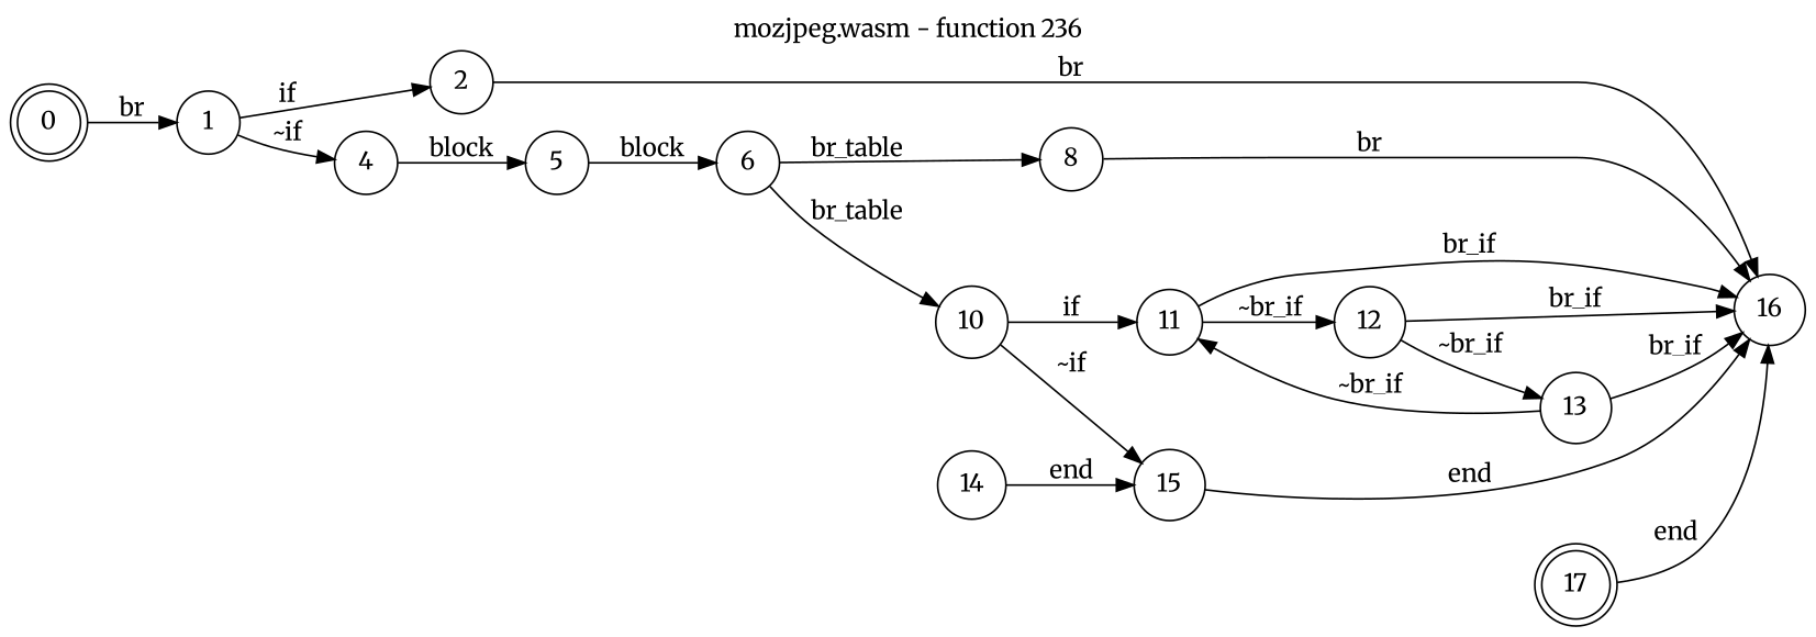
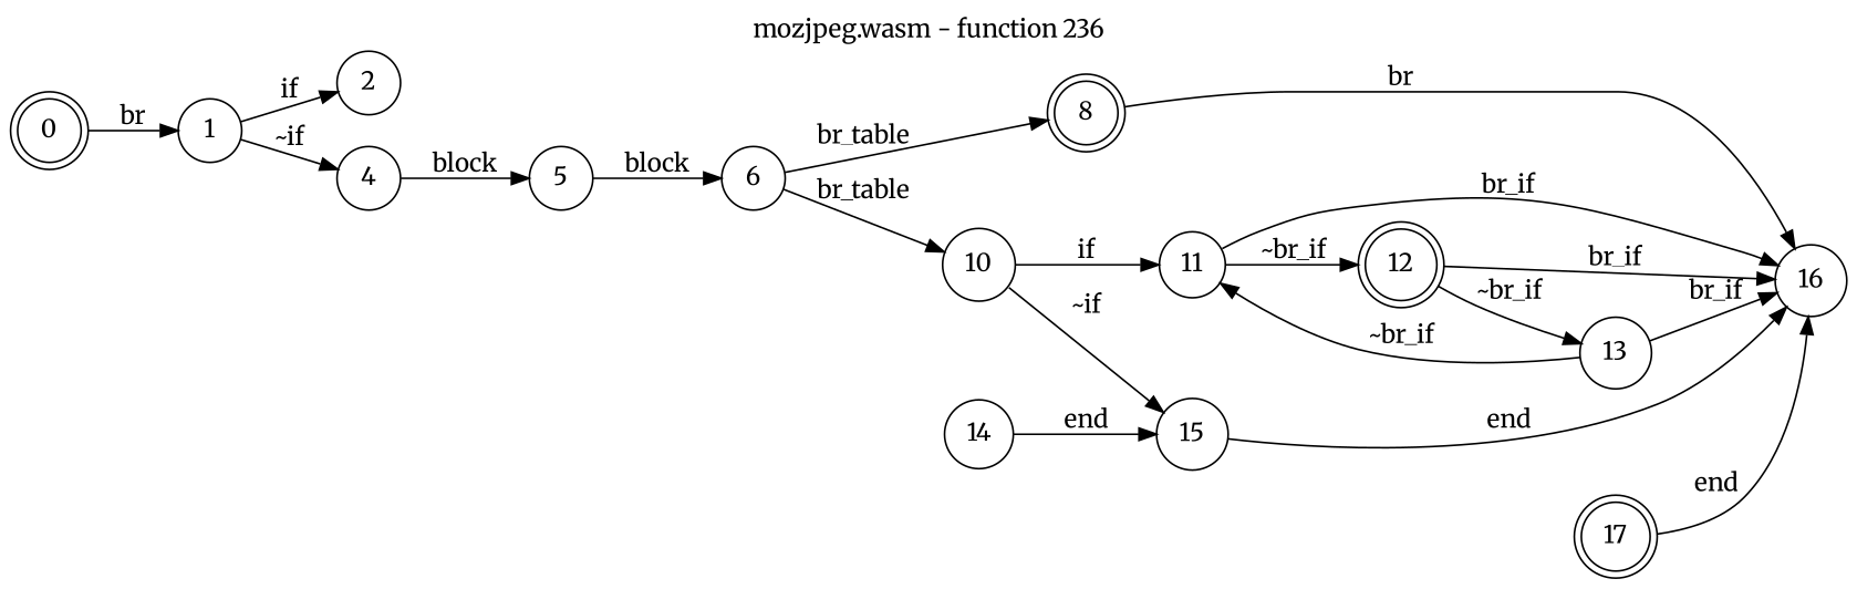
  digraph {
    fontname=Merriweather
    label="mozjpeg.wasm - function 236"
    labelfontcolor=black
    labelfontname=Helvetica
    labelfontsize=16
    labelloc=t
    rankdir=LR
    node [fontname=Merriweather shape=circle]
    edge [fontname=Merriweather]
    0 [shape=doublecircle]
    1
    2
    4
    17 [shape=doublecircle]
    16
    5
    6
-   8
+   8 [shape=doublecircle]
    10
    11
    15
-   12
+   12 [shape=doublecircle]
    13
    14
    0 -> 1 [label=br]
    1 -> 2 [label=if]
    1 -> 4 [label="~if"]
-   2 -> 16 [label=br]
    4 -> 5 [label=block]
    17 -> 16 [label=end]
    5 -> 6 [label=block]
    6 -> 8 [label=br_table]
    6 -> 10 [label=br_table]
    8 -> 16 [label=br]
    10 -> 11 [label=if]
    10 -> 15 [label="~if"]
    11 -> 16 [label=br_if]
    11 -> 12 [label="~br_if"]
    15 -> 16 [label=end]
    12 -> 16 [label=br_if]
    12 -> 13 [label="~br_if"]
    13 -> 16 [label=br_if]
    13 -> 11 [label="~br_if"]
    14 -> 15 [label=end]
  }
